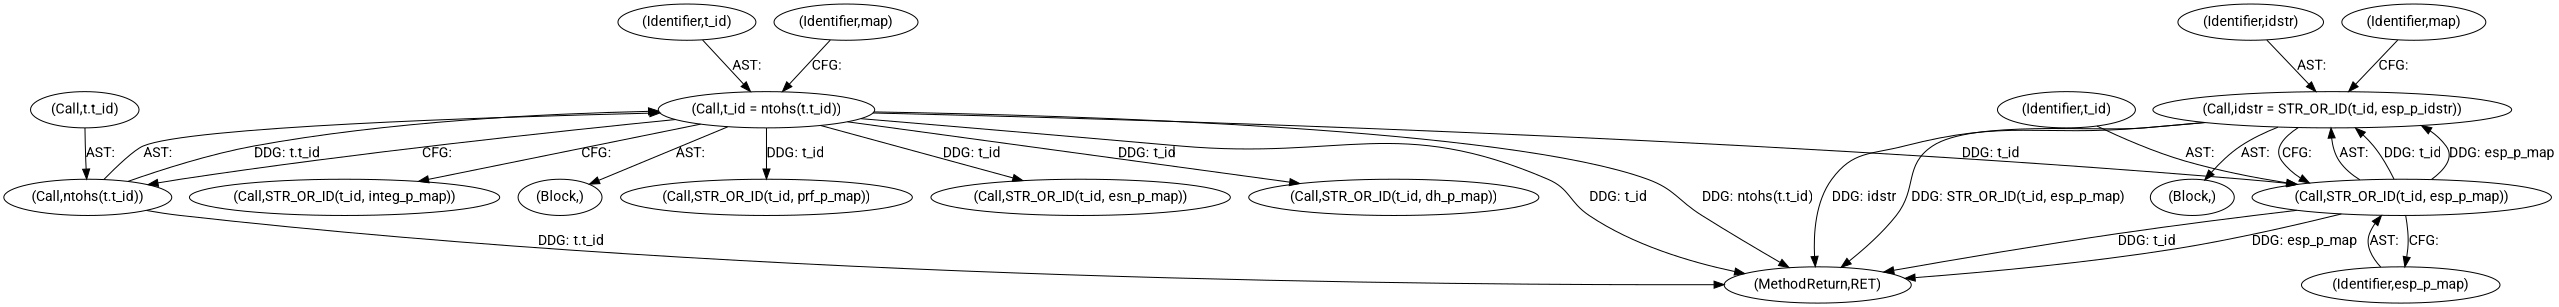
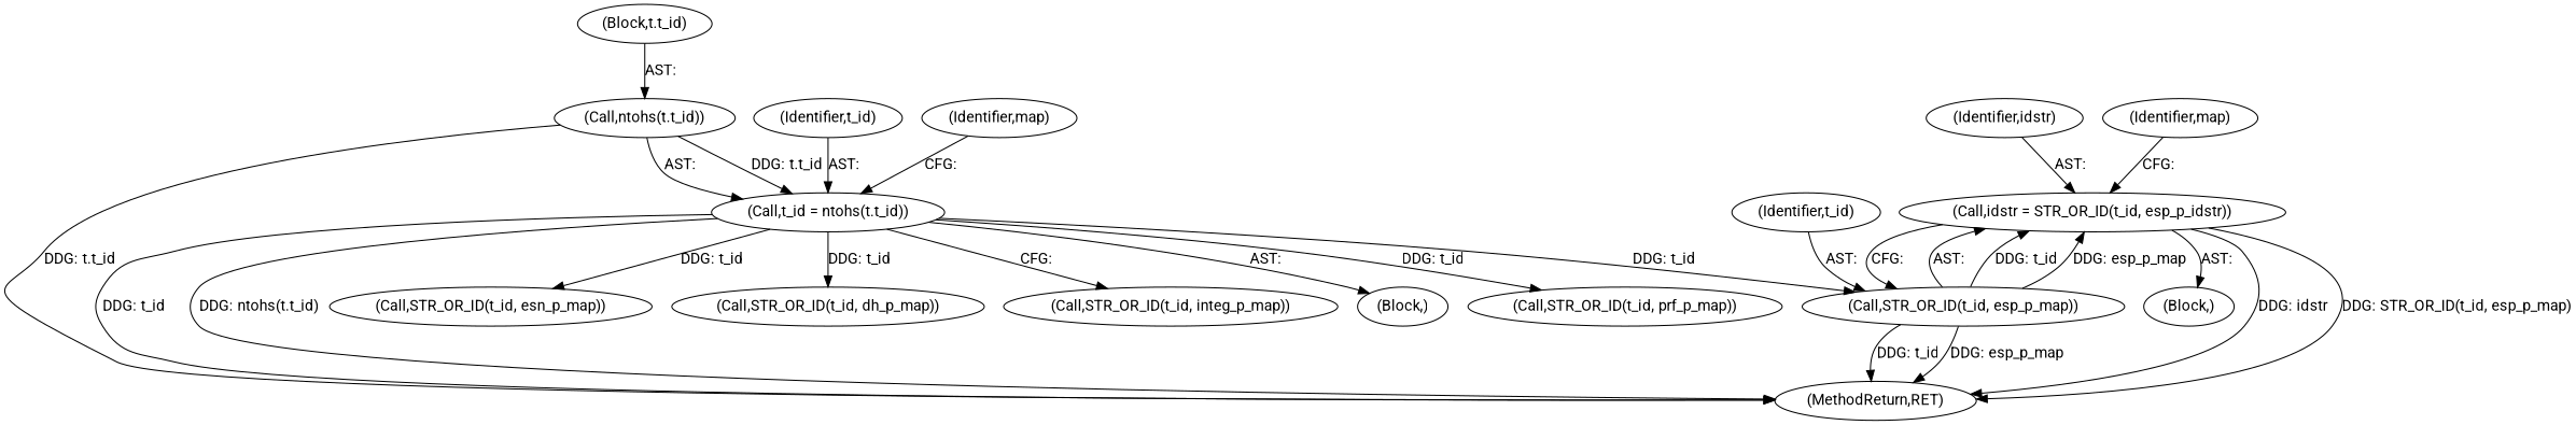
  digraph {
    fontname=Roboto
    node [fontname=Roboto]
    edge [fontname=Roboto]
    n1 [label="(Call,idstr = STR_OR_ID(t_id, esp_p_idstr))"]
    n2 [label="(Call,STR_OR_ID(t_id, esp_p_map))"]
    n3 [label="(Block,)"]
    n4 [label="(MethodReturn,RET)"]
-   n5 [label="(Identifier,esp_p_map)"]
    n6 [label="(Call,t_id = ntohs(t.t_id))"]
    n7 [label="(Call,ntohs(t.t_id))"]
    n8 [label="(Call,STR_OR_ID(t_id, esn_p_map))"]
    n9 [label="(Call,STR_OR_ID(t_id, dh_p_map))"]
    n10 [label="(Call,STR_OR_ID(t_id, integ_p_map))"]
    n11 [label="(Block,)"]
    n12 [label="(Call,STR_OR_ID(t_id, prf_p_map))"]
-   n13 [label="(Call,t.t_id)"]
+   n13 [label="(Block,t.t_id)"]
    n14 [label="(Identifier,t_id)"]
    n15 [label="(Identifier,idstr)"]
    n16 [label="(Identifier,t_id)"]
    n17 [label="(Identifier,map)"]
    n18 [label="(Identifier,map)"]
    n1 -> n2 [label="CFG: "]
    n1 -> n3 [label="AST: "]
    n1 -> n4 [label="DDG: idstr"]
    n1 -> n4 [label="DDG: STR_OR_ID(t_id, esp_p_map)"]
    n2 -> n1 [label="AST: "]
    n2 -> n1 [label="DDG: t_id"]
    n2 -> n1 [label="DDG: esp_p_map"]
    n2 -> n4 [label="DDG: t_id"]
    n2 -> n4 [label="DDG: esp_p_map"]
-   n2 -> n5 [label="CFG: "]
-   n5 -> n2 [label="AST: "]
    n6 -> n2 [label="DDG: t_id"]
    n6 -> n4 [label="DDG: t_id"]
    n6 -> n4 [label="DDG: ntohs(t.t_id)"]
-   n6 -> n7 [label="CFG: "]
    n6 -> n8 [label="DDG: t_id"]
    n6 -> n9 [label="DDG: t_id"]
    n6 -> n10 [label="CFG: "]
    n6 -> n11 [label="AST: "]
    n6 -> n12 [label="DDG: t_id"]
    n7 -> n4 [label="DDG: t.t_id"]
    n7 -> n6 [label="AST: "]
    n7 -> n6 [label="DDG: t.t_id"]
    n13 -> n7 [label="AST: "]
    n14 -> n6 [label="AST: "]
    n15 -> n1 [label="AST: "]
    n16 -> n2 [label="AST: "]
    n17 -> n1 [label="CFG: "]
    n18 -> n6 [label="CFG: "]
  }
